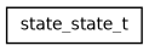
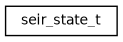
  digraph {
    rankdir=LR
-   n1 [color=black fillcolor=white fontname=Helvetica fontsize=10 height=0.2 label=state_state_t shape=record style=filled width=0.4]
+   n1 [color=black fillcolor=white fontname=Helvetica fontsize=10 height=0.2 label=seir_state_t shape=record style=filled width=0.4]
  }
